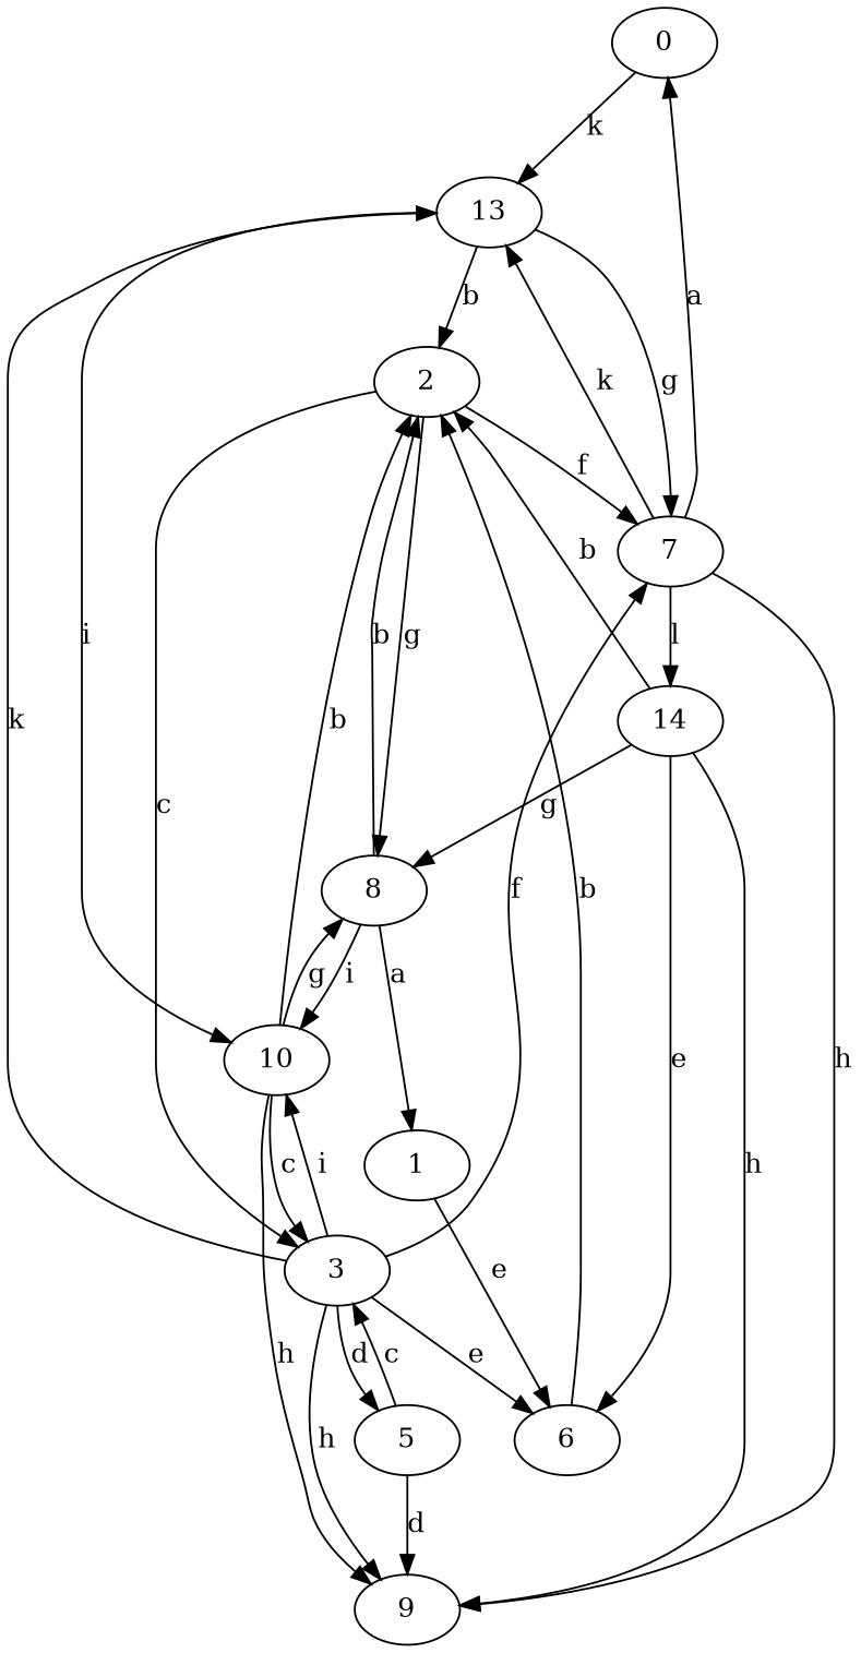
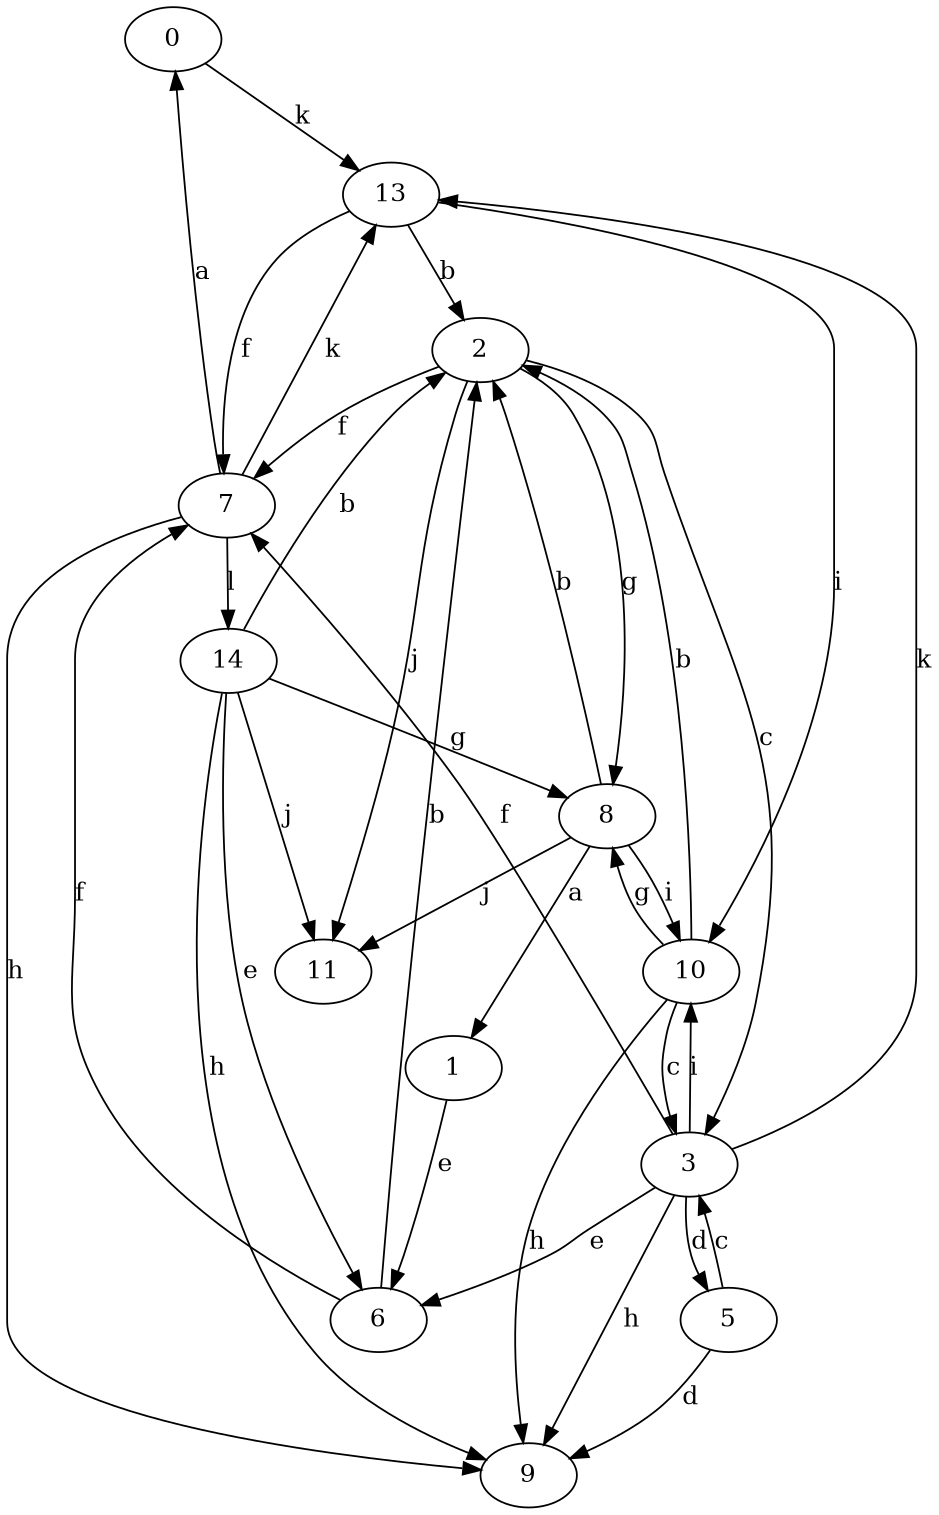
  strict digraph {
    0
    13
    2
    7
    10
    1
    6
    3
    8
+   11
    5
    9
    14
    0 -> 13 [label=k]
    13 -> 2 [label=b]
-   13 -> 7 [label=g]
+   13 -> 7 [label=f]
    13 -> 10 [label=i]
    2 -> 7 [label=f]
    2 -> 3 [label=c]
    2 -> 8 [label=g]
+   2 -> 11 [label=j]
    7 -> 0 [label=a]
    7 -> 13 [label=k]
    7 -> 9 [label=h]
    7 -> 14 [label=l]
    10 -> 2 [label=b]
    10 -> 3 [label=c]
    10 -> 8 [label=g]
    10 -> 9 [label=h]
    1 -> 6 [label=e]
    6 -> 2 [label=b]
+   6 -> 7 [label=f]
    3 -> 13 [label=k]
    3 -> 7 [label=f]
    3 -> 10 [label=i]
    3 -> 6 [label=e]
    3 -> 5 [label=d]
    3 -> 9 [label=h]
    8 -> 2 [label=b]
    8 -> 10 [label=i]
    8 -> 1 [label=a]
+   8 -> 11 [label=j]
    5 -> 3 [label=c]
    5 -> 9 [label=d]
    14 -> 2 [label=b]
    14 -> 6 [label=e]
    14 -> 8 [label=g]
+   14 -> 11 [label=j]
    14 -> 9 [label=h]
  }
